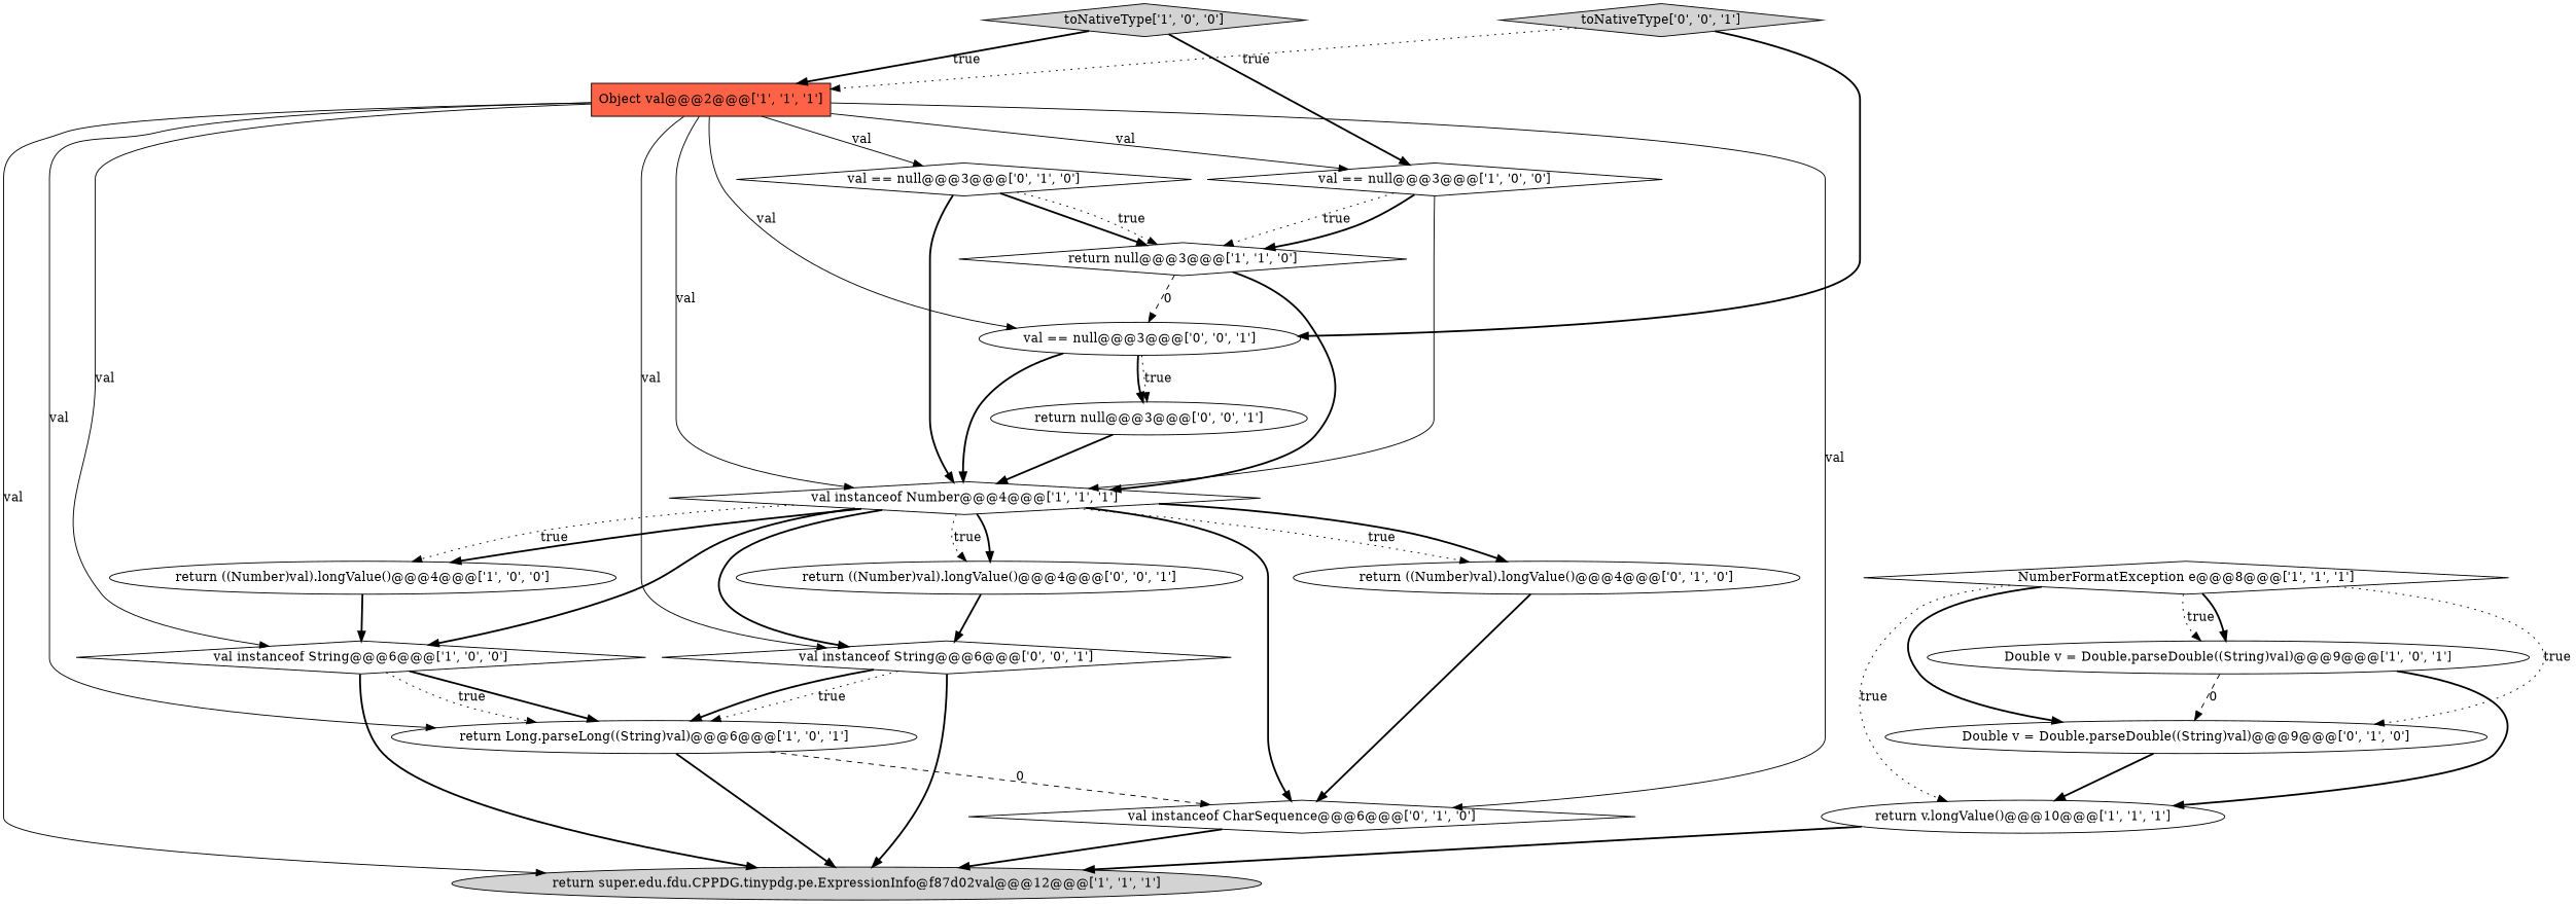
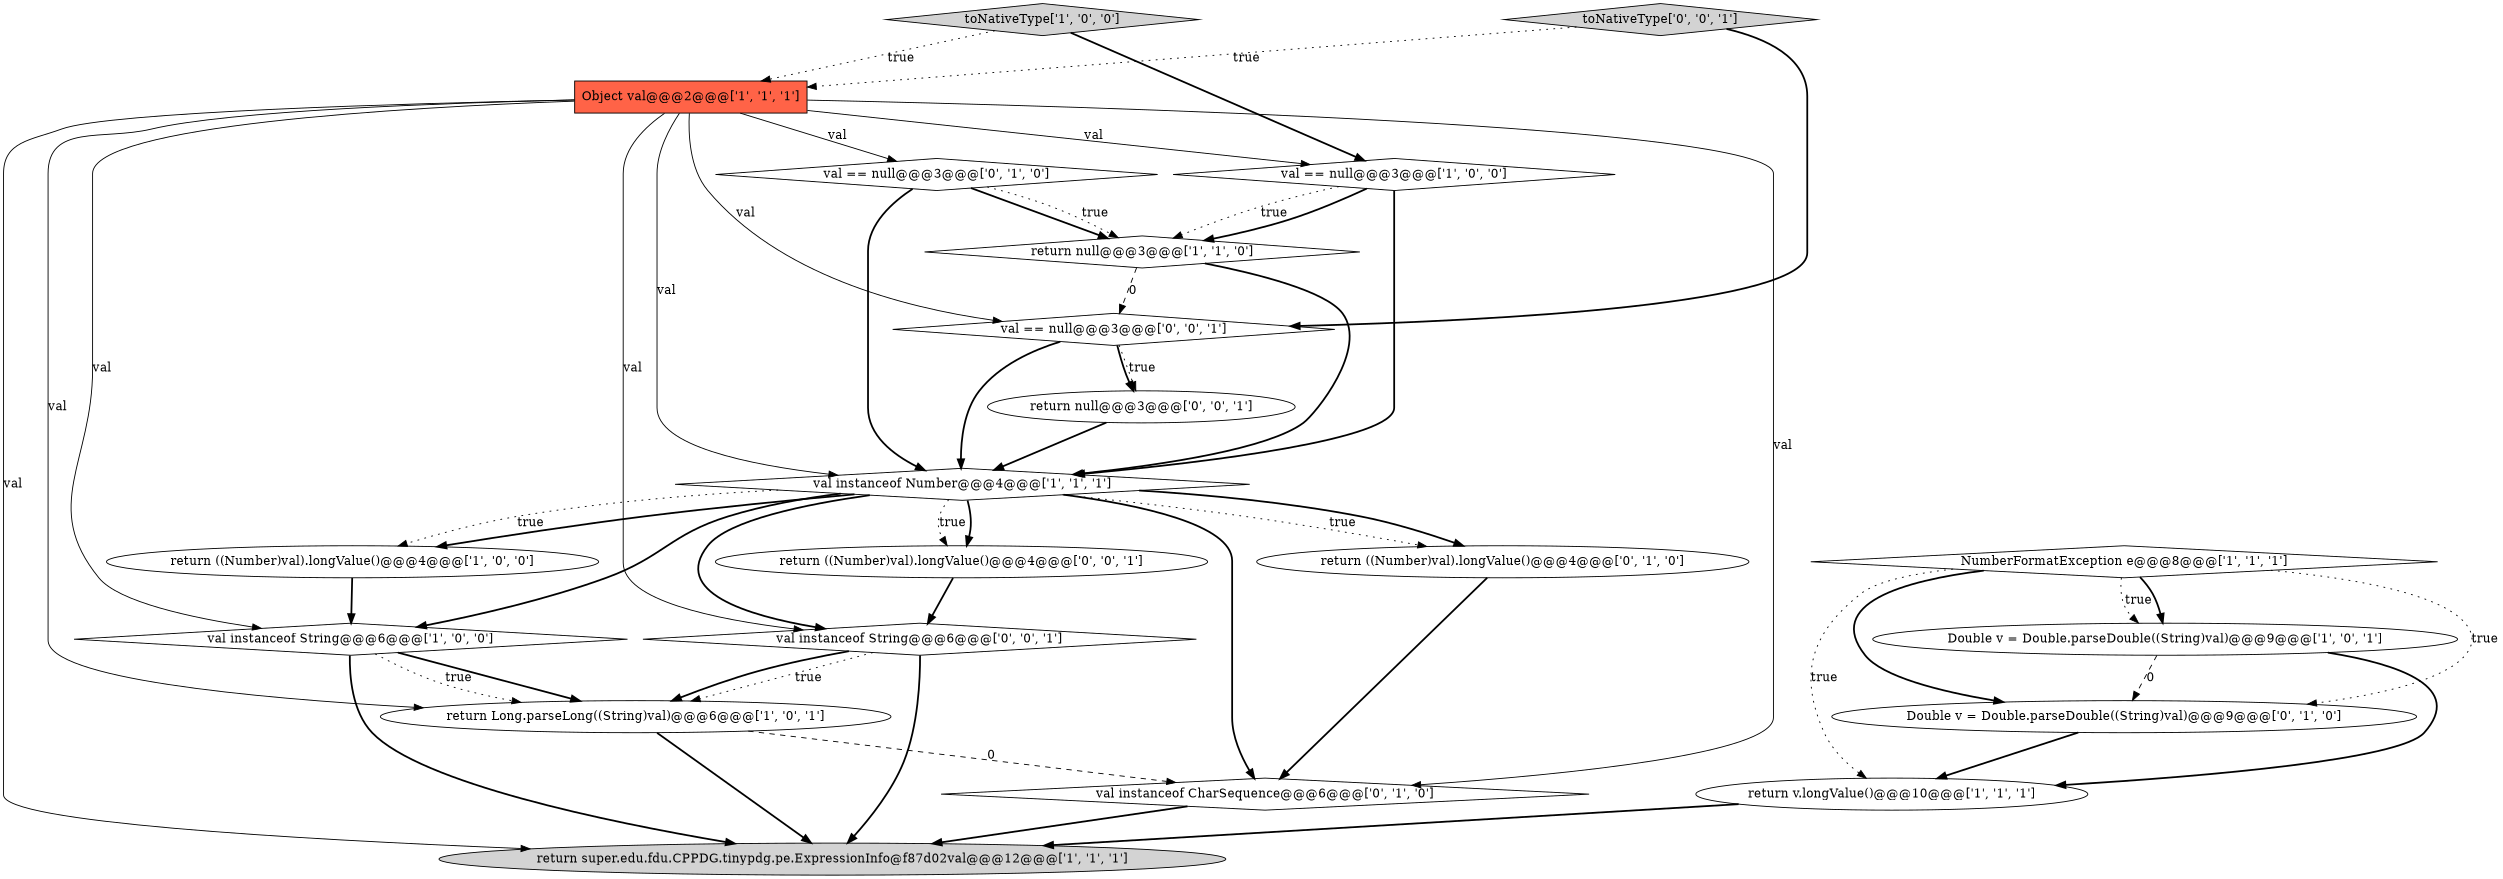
  digraph {
    node [fillcolor=white shape=diamond style=filled]
    edge [style=bold]
    n1 [fillcolor=tomato label="Object val@@@2@@@['1', '1', '1']" shape=box]
-   n2 [label="val == null@@@3@@@['0', '0', '1']" shape=ellipse]
+   n2 [label="val == null@@@3@@@['0', '0', '1']"]
    n3 [label="val instanceof CharSequence@@@6@@@['0', '1', '0']"]
    n4 [label="return Long.parseLong((String)val)@@@6@@@['1', '0', '1']" shape=ellipse]
    n5 [label="val == null@@@3@@@['1', '0', '0']"]
    n6 [label="val == null@@@3@@@['0', '1', '0']"]
    n7 [label="val instanceof Number@@@4@@@['1', '1', '1']"]
    n8 [fillcolor=lightgray label="return super.edu.fdu.CPPDG.tinypdg.pe.ExpressionInfo@f87d02val@@@12@@@['1', '1', '1']" shape=ellipse]
    n9 [label="val instanceof String@@@6@@@['0', '0', '1']"]
    n10 [label="val instanceof String@@@6@@@['1', '0', '0']"]
    n11 [label="return null@@@3@@@['0', '0', '1']" shape=ellipse]
    n12 [label="return null@@@3@@@['1', '1', '0']"]
    n13 [label="return ((Number)val).longValue()@@@4@@@['0', '0', '1']" shape=ellipse]
    n14 [label="return ((Number)val).longValue()@@@4@@@['1', '0', '0']" shape=ellipse]
    n15 [label="return ((Number)val).longValue()@@@4@@@['0', '1', '0']" shape=ellipse]
    n16 [label="Double v = Double.parseDouble((String)val)@@@9@@@['0', '1', '0']" shape=ellipse]
    n17 [label="return v.longValue()@@@10@@@['1', '1', '1']" shape=ellipse]
    n18 [label="NumberFormatException e@@@8@@@['1', '1', '1']"]
    n19 [label="Double v = Double.parseDouble((String)val)@@@9@@@['1', '0', '1']" shape=ellipse]
    n20 [fillcolor=lightgray label="toNativeType['0', '0', '1']"]
    n21 [fillcolor=lightgray label="toNativeType['1', '0', '0']"]
    n1 -> n2 [label=val style=solid]
    n1 -> n3 [label=val style=solid]
    n1 -> n4 [label=val style=solid]
    n1 -> n5 [label=val style=solid]
    n1 -> n6 [label=val style=solid]
    n1 -> n7 [label=val style=solid]
    n1 -> n8 [label=val style=solid]
    n1 -> n9 [label=val style=solid]
    n1 -> n10 [label=val style=solid]
    n2 -> n7
    n2 -> n11
    n2 -> n11 [label=true style=dotted]
    n3 -> n8
    n4 -> n3 [label=0 style=dashed]
    n4 -> n8
-   n5 -> n7 [style=solid]
+   n5 -> n7
    n5 -> n12 [label=true style=dotted]
    n5 -> n12
    n6 -> n7
    n6 -> n12
    n6 -> n12 [label=true style=dotted]
    n7 -> n3
    n7 -> n9
    n7 -> n10
    n7 -> n13
    n7 -> n13 [label=true style=dotted]
    n7 -> n14
    n7 -> n14 [label=true style=dotted]
    n7 -> n15 [label=true style=dotted]
    n7 -> n15
    n9 -> n4 [label=true style=dotted]
    n9 -> n4
    n9 -> n8
    n10 -> n4
    n10 -> n4 [label=true style=dotted]
    n10 -> n8
    n11 -> n7
    n12 -> n2 [label=0 style=dashed]
    n12 -> n7
    n13 -> n9
    n14 -> n10
    n15 -> n3
    n16 -> n17
    n17 -> n8
    n18 -> n16 [label=true style=dotted]
    n18 -> n16
    n18 -> n17 [label=true style=dotted]
    n18 -> n19 [label=true style=dotted]
    n18 -> n19
    n19 -> n16 [label=0 style=dashed]
    n19 -> n17
    n20 -> n1 [label=true style=dotted]
    n20 -> n2
-   n21 -> n1 [label=true]
+   n21 -> n1 [label=true style=dotted]
    n21 -> n5
  }
